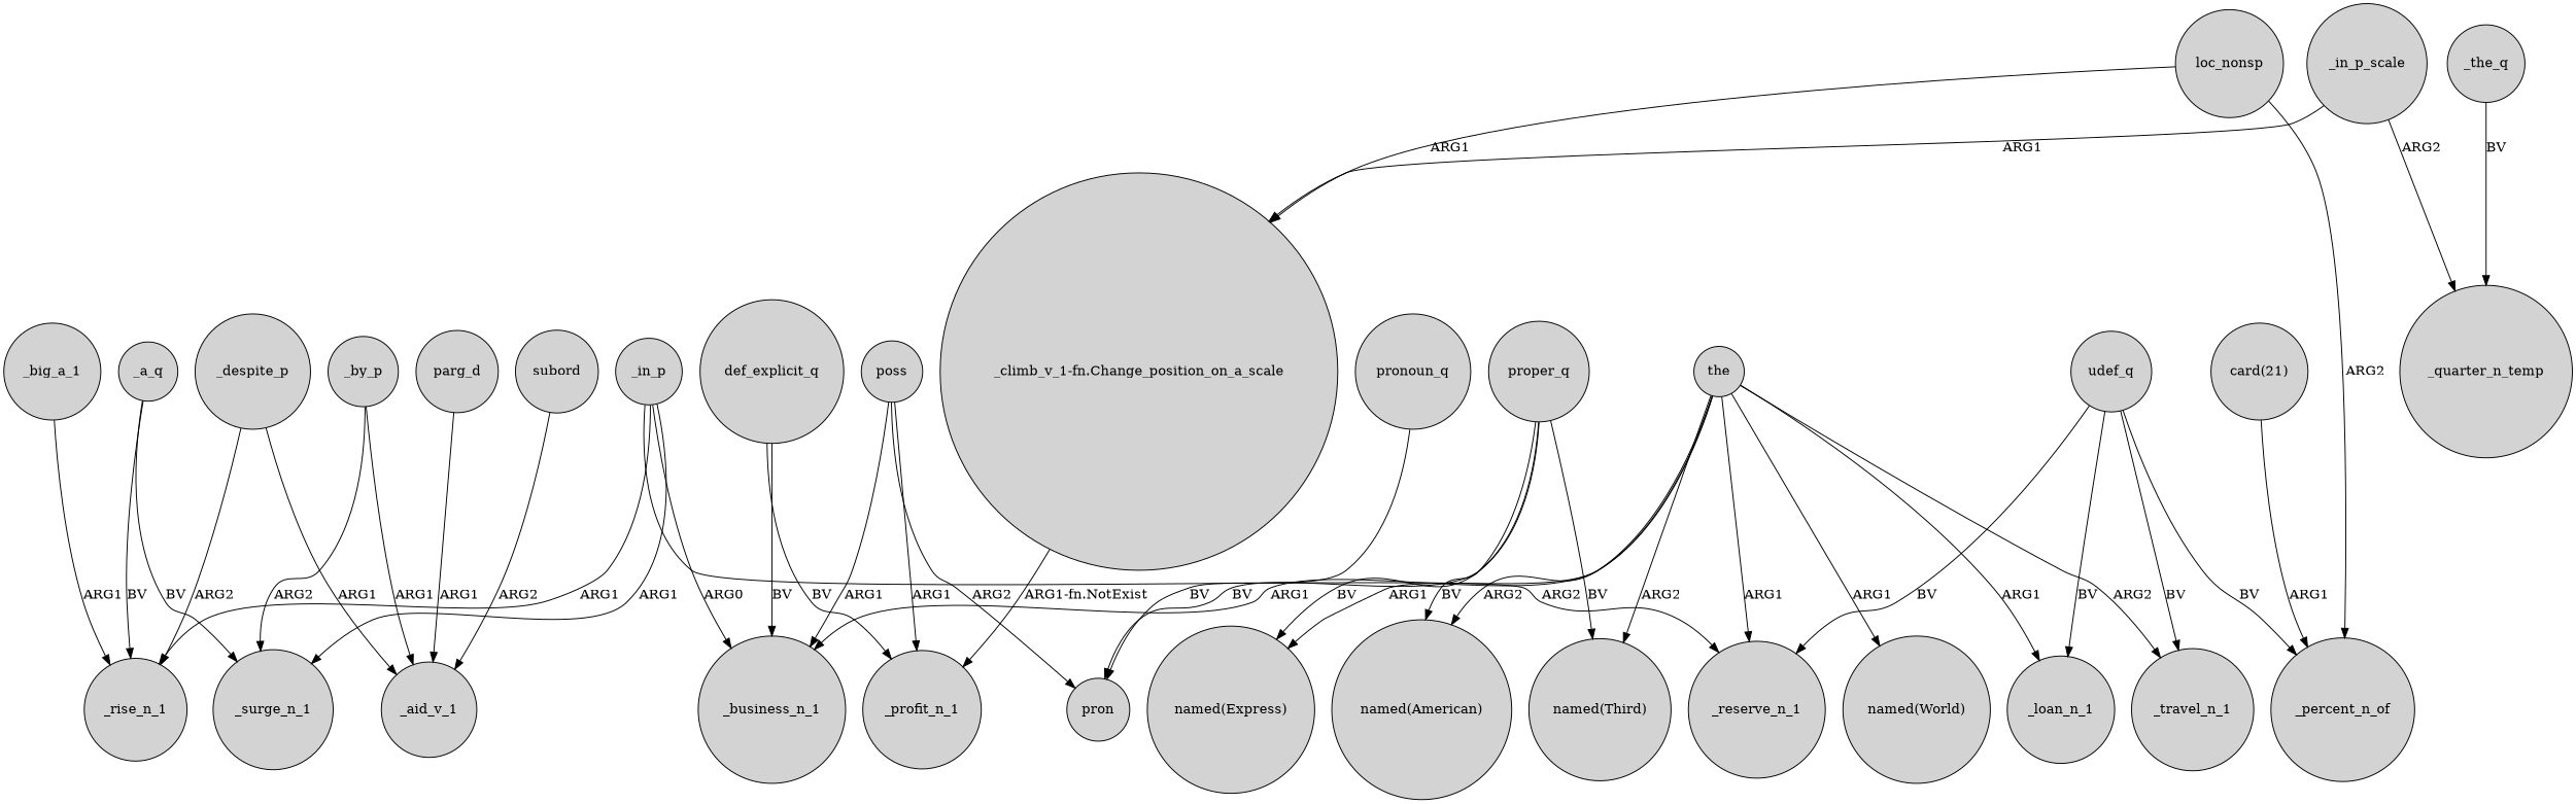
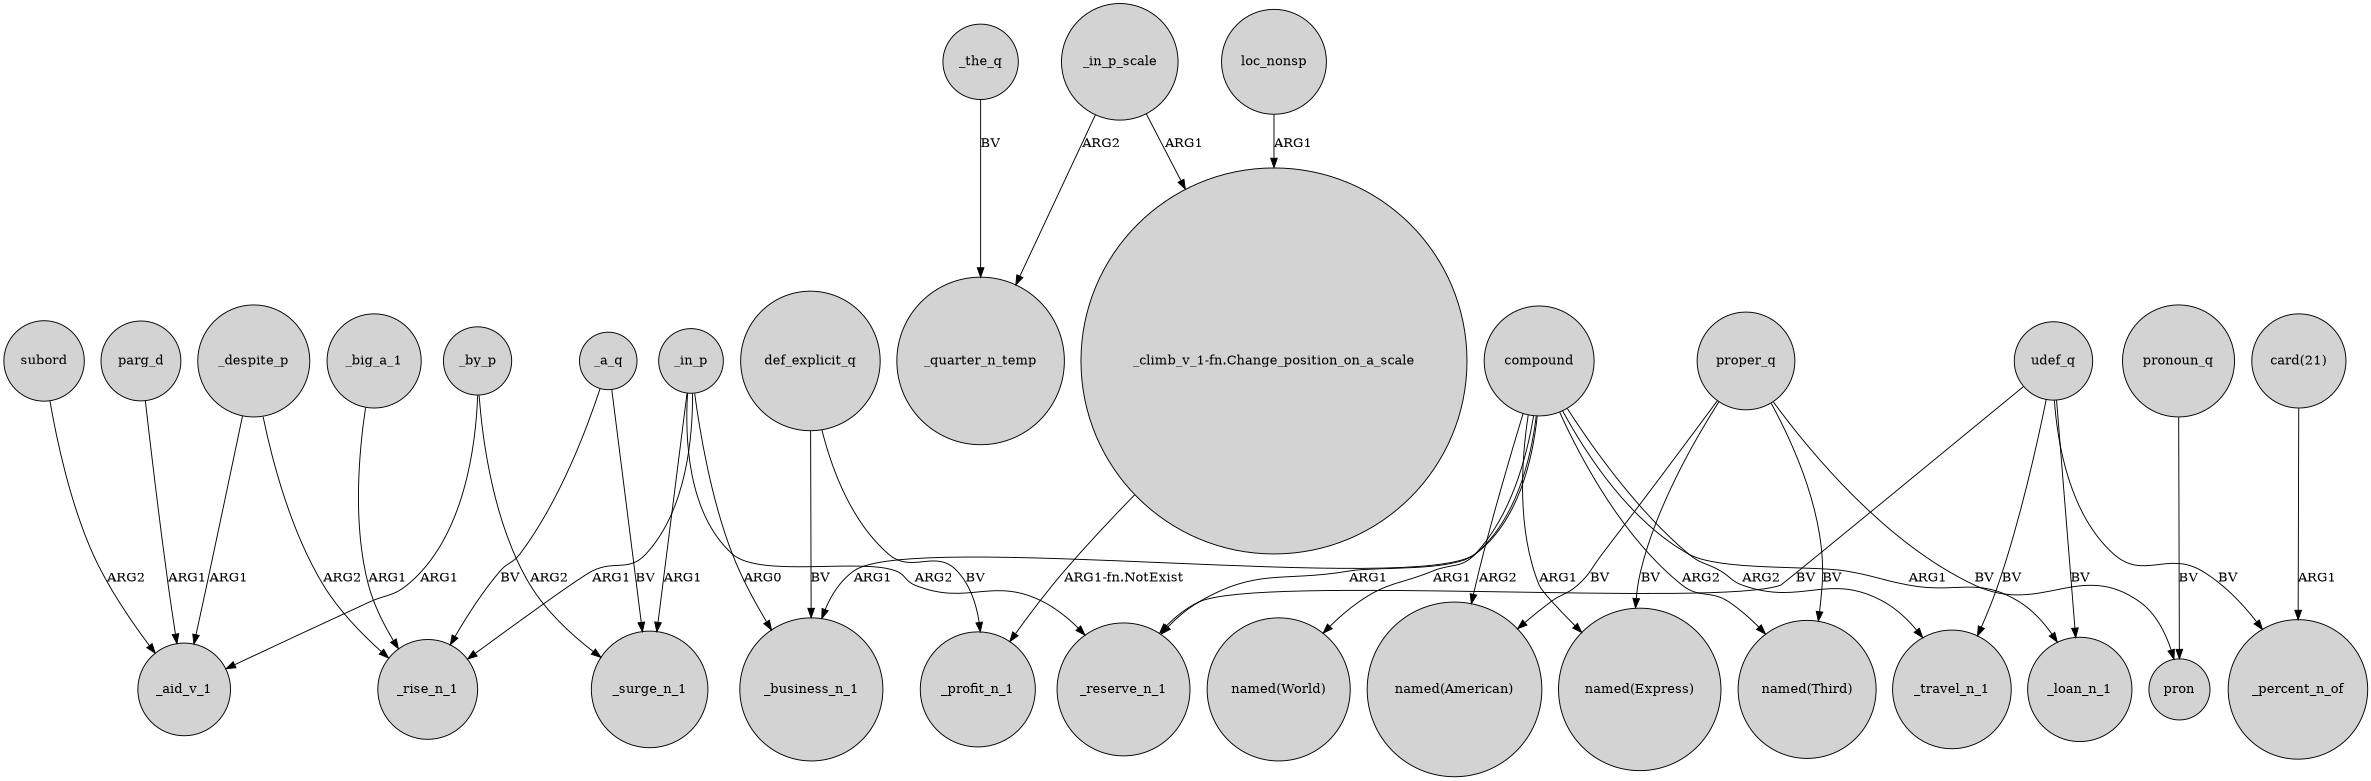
  digraph {
    node [shape=circle style=filled]
    _by_p
    _surge_n_1
    _aid_v_1
    def_explicit_q
    _profit_n_1
    _business_n_1
-   poss
    pron
    proper_q
    "named(Express)"
    "named(American)"
    "named(Third)"
    _a_q
    _rise_n_1
    _despite_p
    "card(21)"
    _percent_n_of
    loc_nonsp
    "_climb_v_1-fn.Change_position_on_a_scale"
    _the_q
    _quarter_n_temp
    udef_q
    _travel_n_1
    _reserve_n_1
    _loan_n_1
-   compound [label=the]
+   compound
    "named(World)"
    _in_p
    parg_d
    n30 [label=_in_p_scale]
    subord
    pronoun_q
    _big_a_1
    _by_p -> _surge_n_1 [label=ARG2]
    _by_p -> _aid_v_1 [label=ARG1]
    def_explicit_q -> _profit_n_1 [label=BV]
    def_explicit_q -> _business_n_1 [label=BV]
-   poss -> _profit_n_1 [label=ARG1]
-   poss -> _business_n_1 [label=ARG1]
-   poss -> pron [label=ARG2]
    proper_q -> pron [label=BV]
    proper_q -> "named(Express)" [label=BV]
    proper_q -> "named(American)" [label=BV]
    proper_q -> "named(Third)" [label=BV]
    _a_q -> _surge_n_1 [label=BV]
    _a_q -> _rise_n_1 [label=BV]
    _despite_p -> _aid_v_1 [label=ARG1]
    _despite_p -> _rise_n_1 [label=ARG2]
    "card(21)" -> _percent_n_of [label=ARG1]
-   loc_nonsp -> _percent_n_of [label=ARG2]
    loc_nonsp -> "_climb_v_1-fn.Change_position_on_a_scale" [label=ARG1]
    "_climb_v_1-fn.Change_position_on_a_scale" -> _profit_n_1 [label="ARG1-fn.NotExist"]
    _the_q -> _quarter_n_temp [label=BV]
    udef_q -> _percent_n_of [label=BV]
    udef_q -> _travel_n_1 [label=BV]
    udef_q -> _reserve_n_1 [label=BV]
    udef_q -> _loan_n_1 [label=BV]
    compound -> _business_n_1 [label=ARG1]
    compound -> "named(Express)" [label=ARG1]
    compound -> "named(American)" [label=ARG2]
    compound -> "named(Third)" [label=ARG2]
    compound -> _travel_n_1 [label=ARG2]
    compound -> _reserve_n_1 [label=ARG1]
    compound -> _loan_n_1 [label=ARG1]
    compound -> "named(World)" [label=ARG1]
    _in_p -> _surge_n_1 [label=ARG1]
    _in_p -> _business_n_1 [label=ARG0]
    _in_p -> _rise_n_1 [label=ARG1]
    _in_p -> _reserve_n_1 [label=ARG2]
    parg_d -> _aid_v_1 [label=ARG1]
    n30 -> "_climb_v_1-fn.Change_position_on_a_scale" [label=ARG1]
    n30 -> _quarter_n_temp [label=ARG2]
    subord -> _aid_v_1 [label=ARG2]
    pronoun_q -> pron [label=BV]
    _big_a_1 -> _rise_n_1 [label=ARG1]
  }
